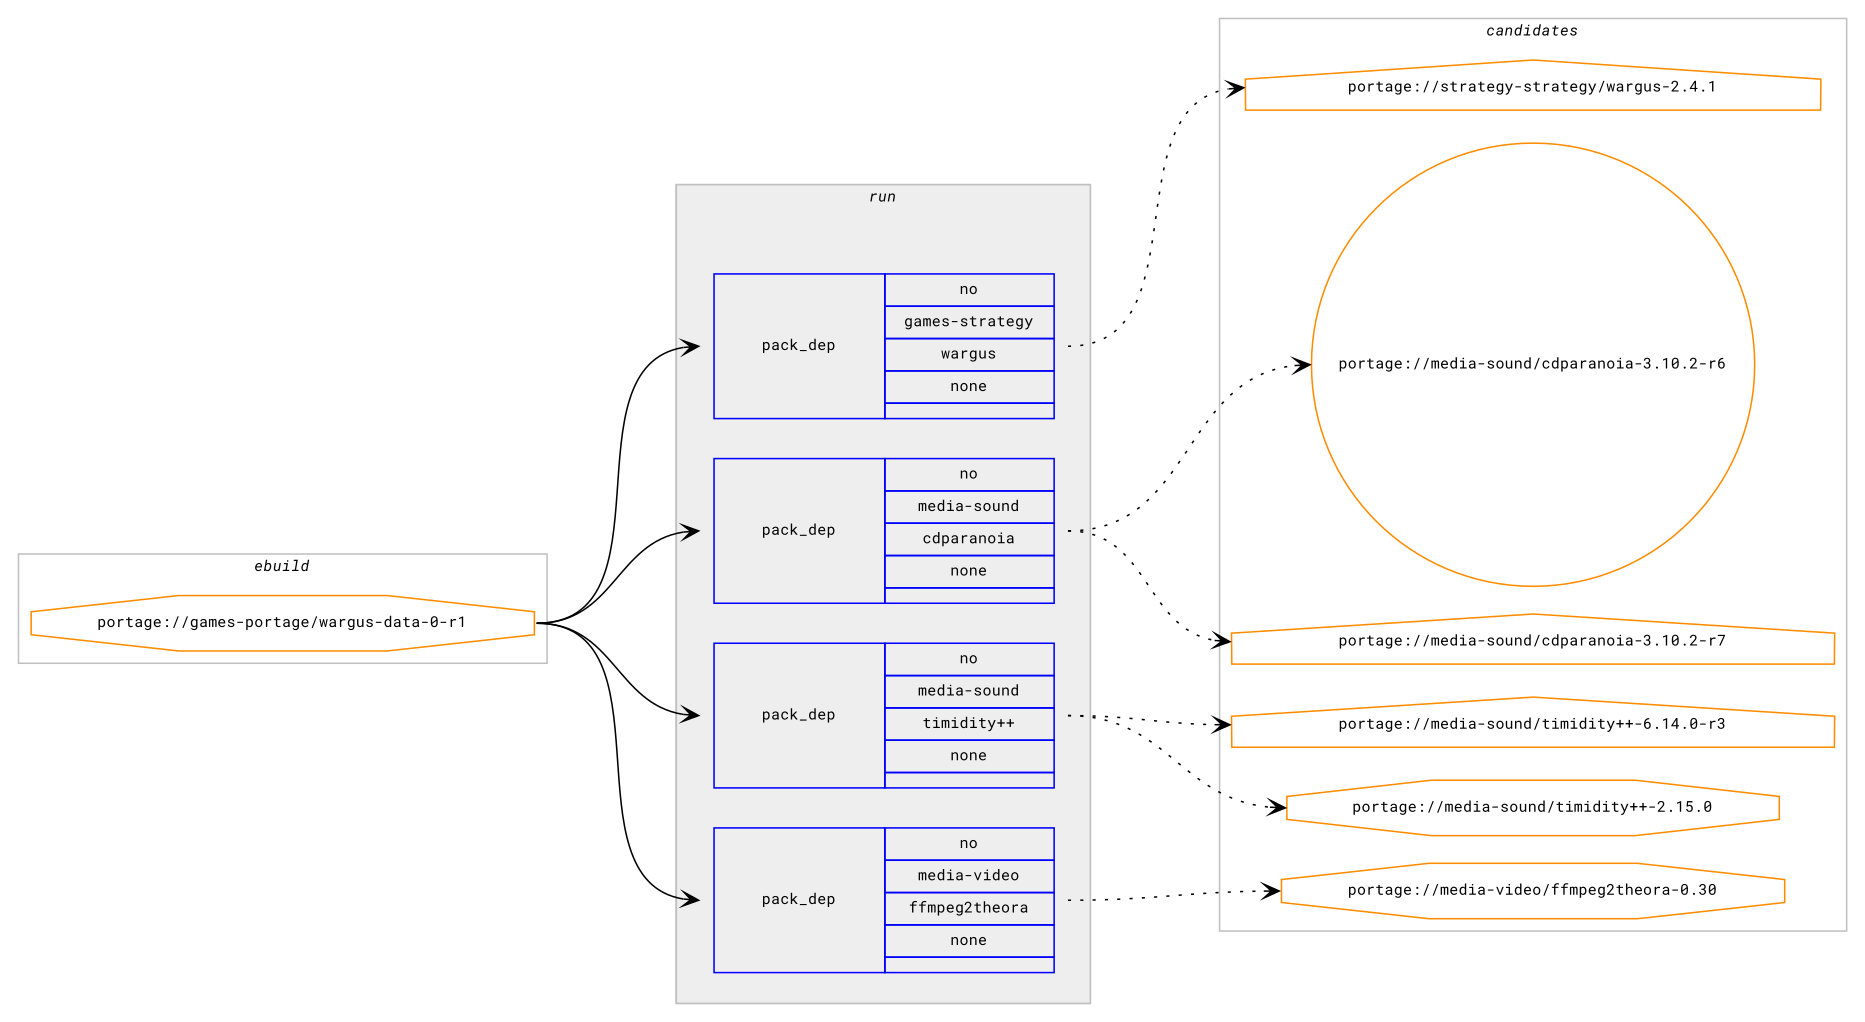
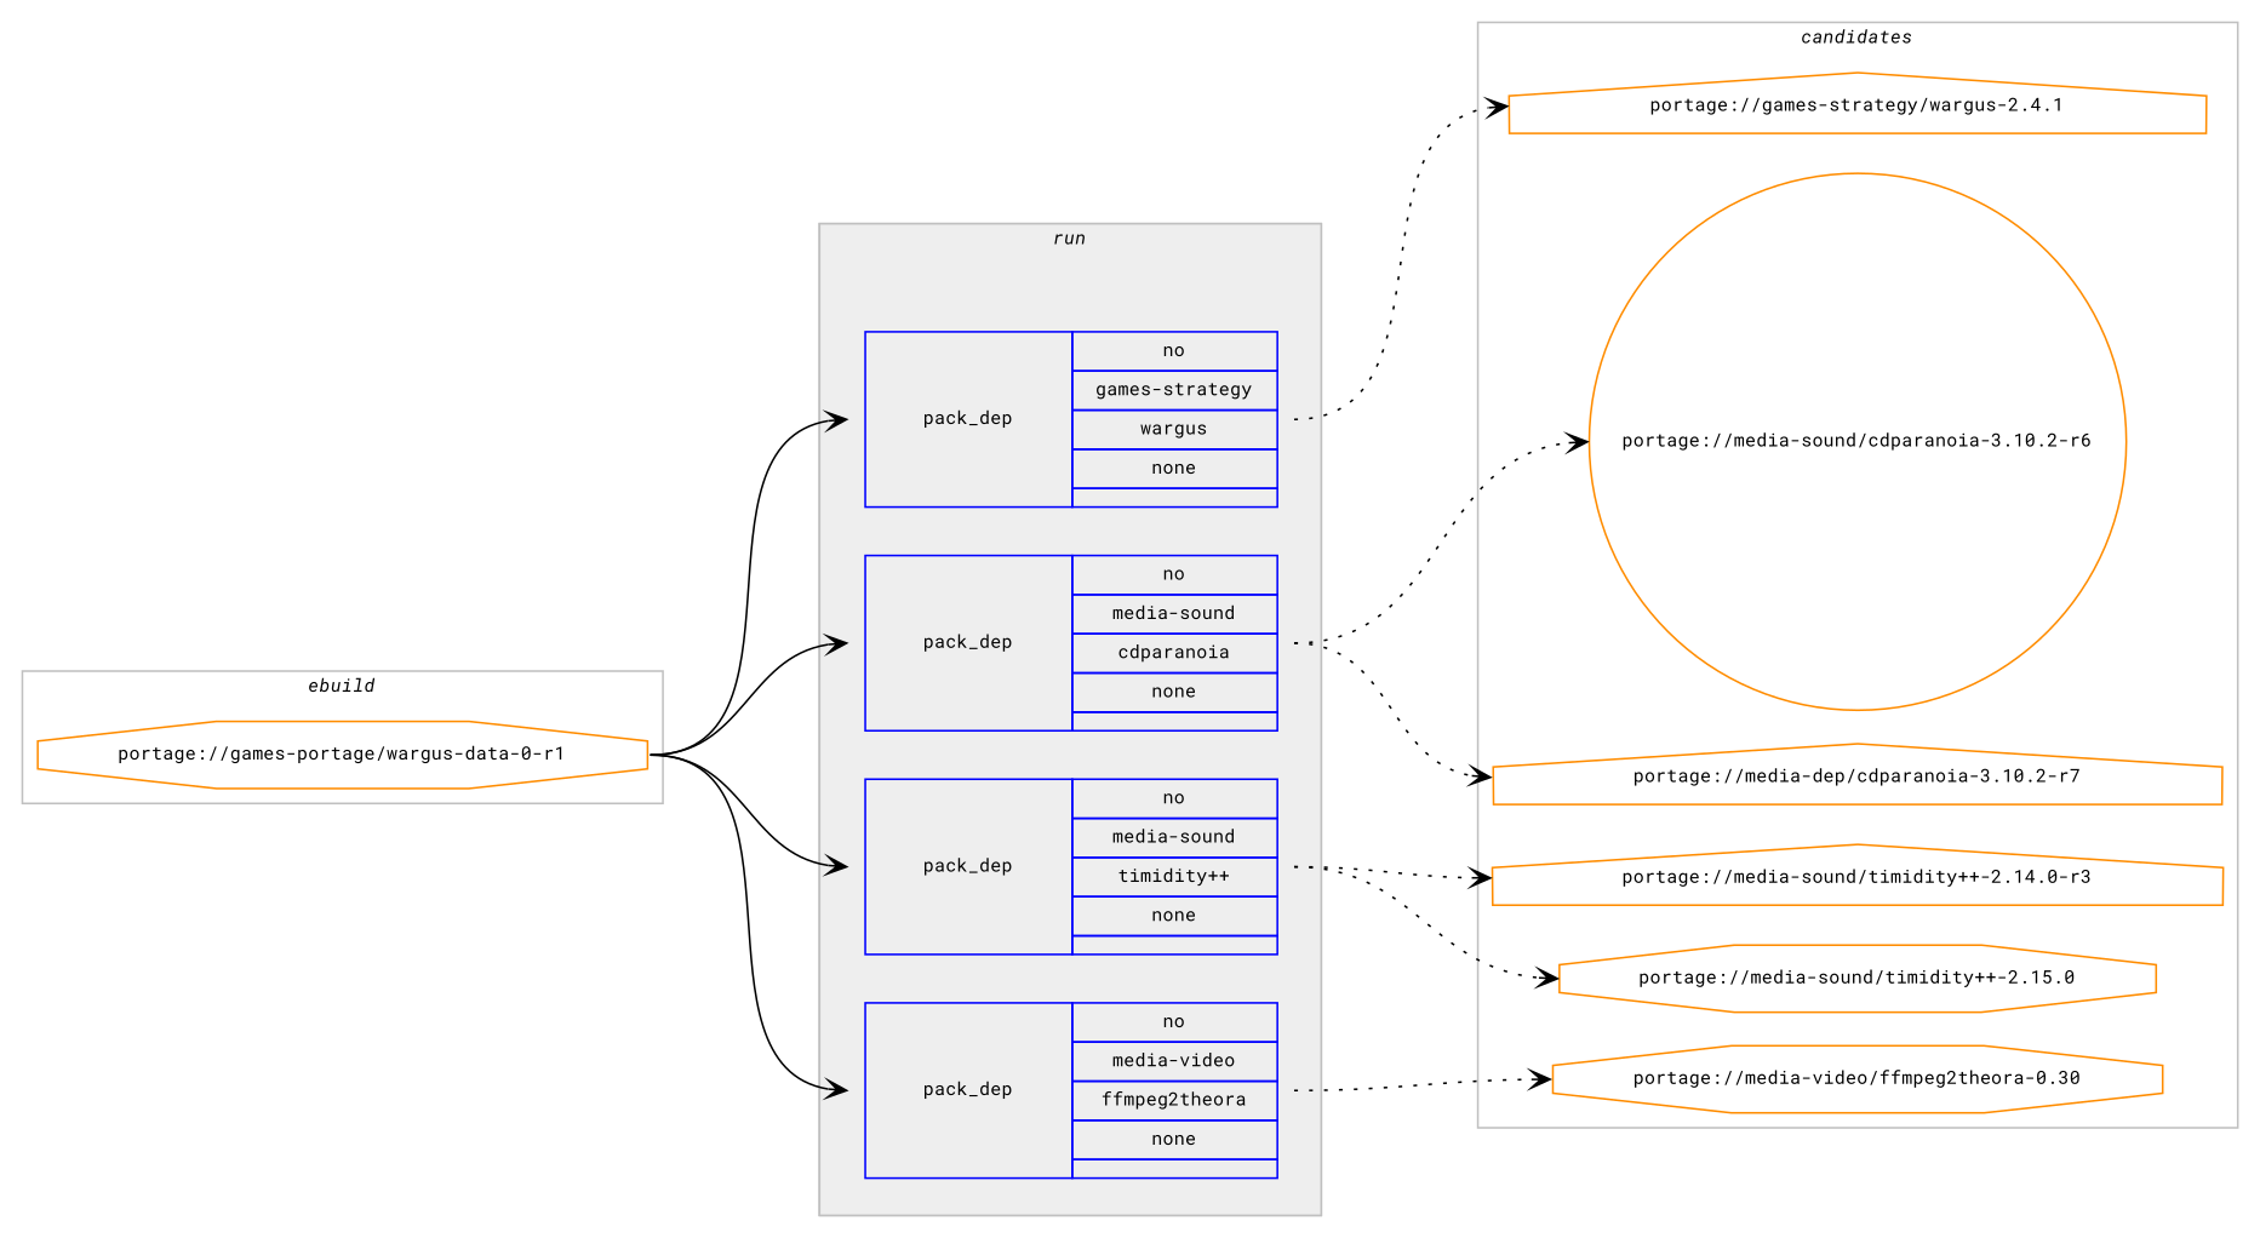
  digraph {
    compound=true
    concentrate=true
    fontname="Roboto Mono"
    fontsize=10
    newrank=true
    rankdir=LR
    ranksep=1.5
    node [color=darkorange fontname="Roboto Mono" fontsize=10 shape=none]
    edge [arrowhead=vee fontname="Roboto Mono" headport=w style=dotted tailport=e weight=100]
    n1 [label="portage://games-portage/wargus-data-0-r1" shape=octagon width=4]
    n2 [color=blue label=<<TABLE BORDER="0" CELLBORDER="1" CELLSPACING="0" CELLPADDING="4" WIDTH="220"><TR><TD ROWSPAN="6" CELLPADDING="30">pack_dep</TD></TR><TR><TD WIDTH="110">no</TD></TR><TR><TD>games-strategy</TD></TR><TR><TD>wargus</TD></TR><TR><TD>none</TD></TR><TR><TD></TD></TR></TABLE>>]
    n3 [color=blue label=<<TABLE BORDER="0" CELLBORDER="1" CELLSPACING="0" CELLPADDING="4" WIDTH="220"><TR><TD ROWSPAN="6" CELLPADDING="30">pack_dep</TD></TR><TR><TD WIDTH="110">no</TD></TR><TR><TD>media-sound</TD></TR><TR><TD>cdparanoia</TD></TR><TR><TD>none</TD></TR><TR><TD></TD></TR></TABLE>>]
    n4 [color=blue label=<<TABLE BORDER="0" CELLBORDER="1" CELLSPACING="0" CELLPADDING="4" WIDTH="220"><TR><TD ROWSPAN="6" CELLPADDING="30">pack_dep</TD></TR><TR><TD WIDTH="110">no</TD></TR><TR><TD>media-sound</TD></TR><TR><TD>timidity++</TD></TR><TR><TD>none</TD></TR><TR><TD></TD></TR></TABLE>>]
    n5 [color=blue label=<<TABLE BORDER="0" CELLBORDER="1" CELLSPACING="0" CELLPADDING="4" WIDTH="220"><TR><TD ROWSPAN="6" CELLPADDING="30">pack_dep</TD></TR><TR><TD WIDTH="110">no</TD></TR><TR><TD>media-video</TD></TR><TR><TD>ffmpeg2theora</TD></TR><TR><TD>none</TD></TR><TR><TD></TD></TR></TABLE>>]
-   n6 [label="portage://strategy-strategy/wargus-2.4.1" shape=house width=4]
+   n6 [label="portage://games-strategy/wargus-2.4.1" shape=house width=4]
    n7 [label="portage://media-sound/cdparanoia-3.10.2-r6" shape=circle width=4]
-   n8 [label="portage://media-sound/cdparanoia-3.10.2-r7" shape=house width=4]
-   n9 [label="portage://media-sound/timidity++-6.14.0-r3" shape=house width=4]
+   n8 [label="portage://media-dep/cdparanoia-3.10.2-r7" shape=house width=4]
+   n9 [label="portage://media-sound/timidity++-2.14.0-r3" shape=house width=4]
    n10 [label="portage://media-sound/timidity++-2.15.0" shape=octagon width=4]
    n11 [label="portage://media-video/ffmpeg2theora-0.30" shape=octagon width=4]
    subgraph cluster_1 {
      color=gray
      label=<<i>ebuild</i>>
      rank=same
      n1
    }
    subgraph cluster_2 {
      color=gray
      label=<<i>dependencies</i>>
      subgraph cluster_3 {
        color=gray
        fillcolor="#eeeeee"
        label=<<i>compile</i>>
        style=filled
        subgraph sub_4 {
          color=gray
          fillcolor="#eeeeee"
          label=<<i>compile</i>>
          style=filled
          n2
        }
        subgraph sub_5 {
          color=gray
          fillcolor="#eeeeee"
          label=<<i>compile</i>>
          style=filled
          n3
        }
        subgraph sub_6 {
          color=gray
          fillcolor="#eeeeee"
          label=<<i>compile</i>>
          style=filled
          n4
        }
        subgraph sub_7 {
          color=gray
          fillcolor="#eeeeee"
          label=<<i>compile</i>>
          style=filled
          n5
        }
      }
      subgraph cluster_8 {
        color=gray
        fillcolor="#eeeeee"
        label=<<i>compile and run</i>>
        style=filled
      }
      subgraph cluster_9 {
        color=gray
        fillcolor="#eeeeee"
        label=<<i>run</i>>
        style=filled
      }
    }
    subgraph cluster_10 {
      color=gray
      label=<<i>candidates</i>>
      rank=same
      subgraph sub_11 {
        color=black
        label=<<i>candidates</i>>
        nodesep=1
        rank=same
        n6
      }
      subgraph sub_12 {
        color=black
        label=<<i>candidates</i>>
        nodesep=1
        rank=same
        n7
        n8
      }
      subgraph sub_13 {
        color=black
        label=<<i>candidates</i>>
        nodesep=1
        rank=same
        n9
        n10
      }
      subgraph sub_14 {
        color=black
        label=<<i>candidates</i>>
        nodesep=1
        rank=same
        n11
      }
    }
    n1 -> n2 [style=solid weight=20]
    n1 -> n3 [style=solid weight=20]
    n1 -> n4 [style=solid weight=20]
    n1 -> n5 [style=solid weight=20]
    n2 -> n6
    n3 -> n7
    n3 -> n8
    n4 -> n9
    n4 -> n10
    n5 -> n11
  }
